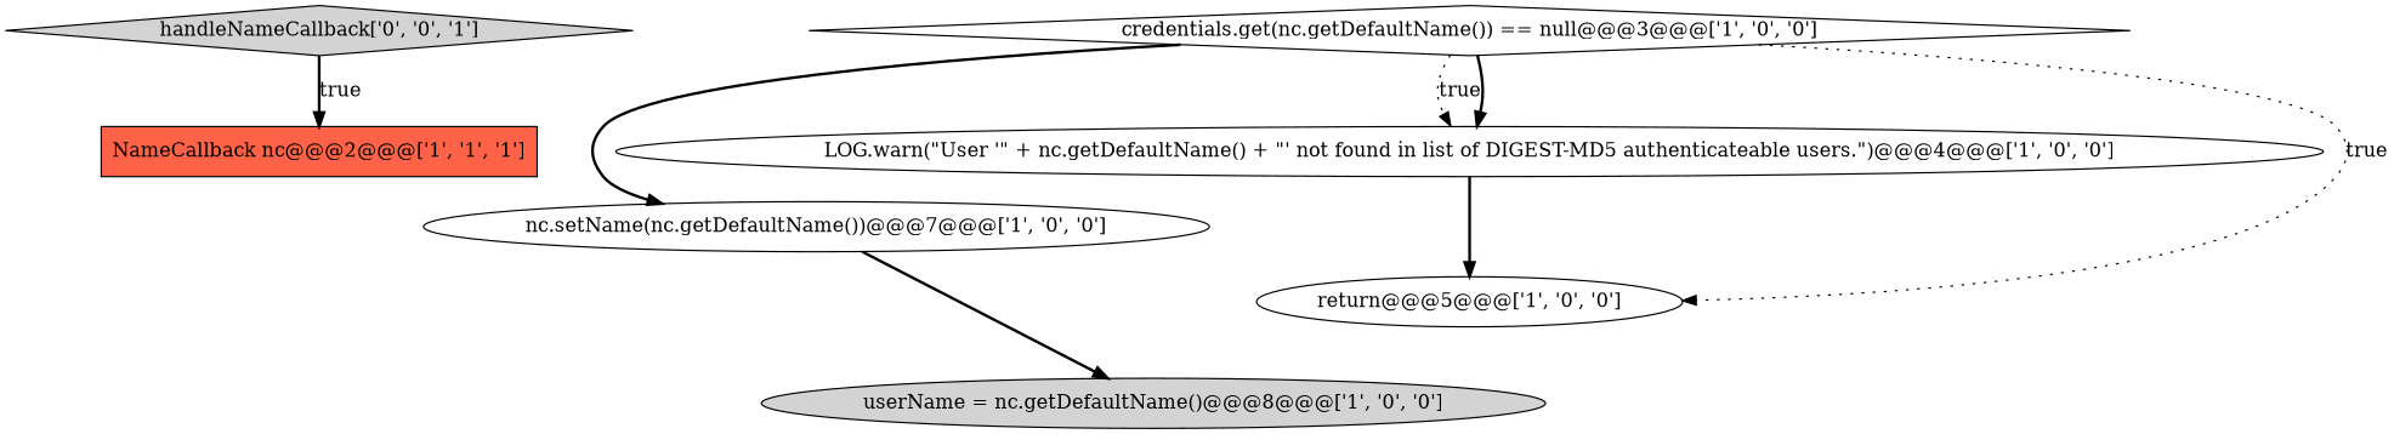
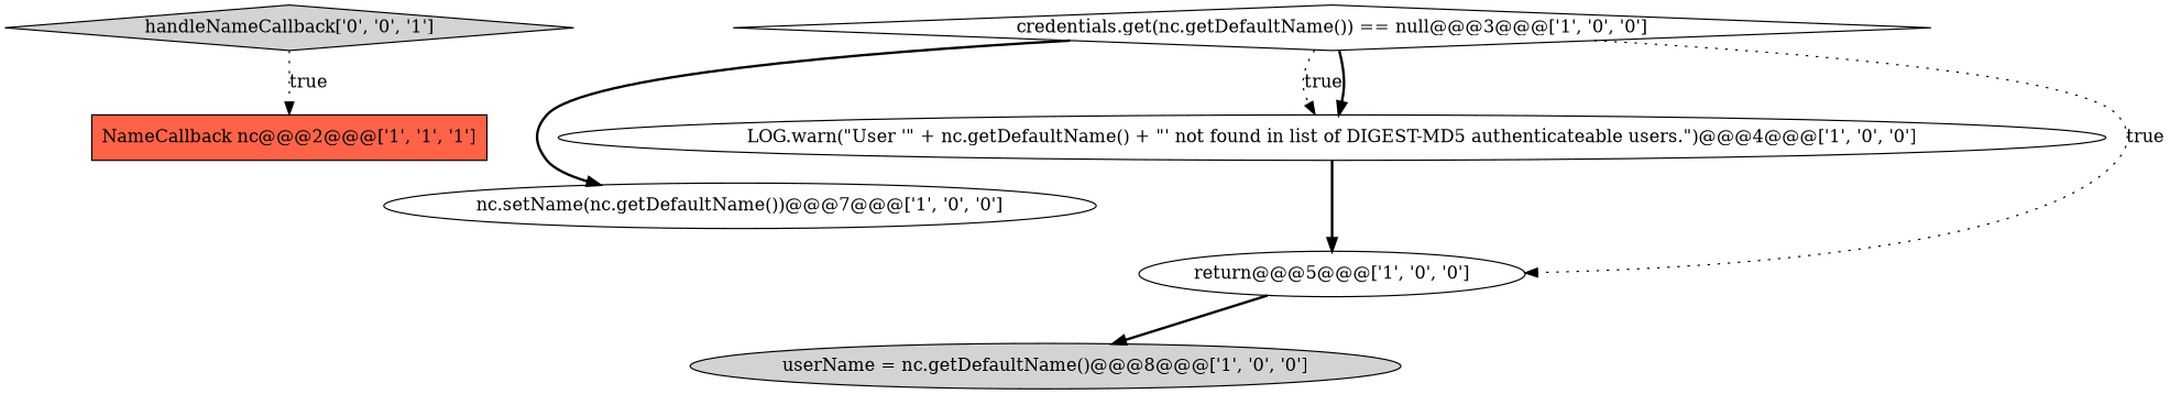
  digraph {
    node [fillcolor=white shape=ellipse style=filled]
    edge [style=bold]
    n1 [fillcolor=tomato label="NameCallback nc@@@2@@@['1', '1', '1']" shape=box]
    n2 [label="nc.setName(nc.getDefaultName())@@@7@@@['1', '0', '0']"]
    n3 [fillcolor=lightgray label="userName = nc.getDefaultName()@@@8@@@['1', '0', '0']"]
    n4 [label="credentials.get(nc.getDefaultName()) == null@@@3@@@['1', '0', '0']" shape=diamond]
    n5 [label="LOG.warn(\"User '\" + nc.getDefaultName() + \"' not found in list of DIGEST-MD5 authenticateable users.\")@@@4@@@['1', '0', '0']"]
    n6 [label="return@@@5@@@['1', '0', '0']"]
    n7 [fillcolor=lightgray label="handleNameCallback['0', '0', '1']" shape=diamond]
-   n2 -> n3
+   n6 -> n3
    n4 -> n2
    n4 -> n5 [label=true style=dotted]
    n4 -> n5
    n4 -> n6 [label=true style=dotted]
    n5 -> n6
-   n7 -> n1 [label=true]
+   n7 -> n1 [label=true style=dotted]
  }
